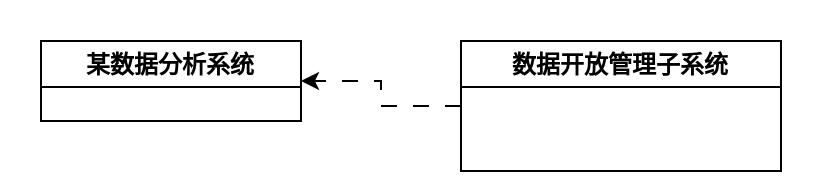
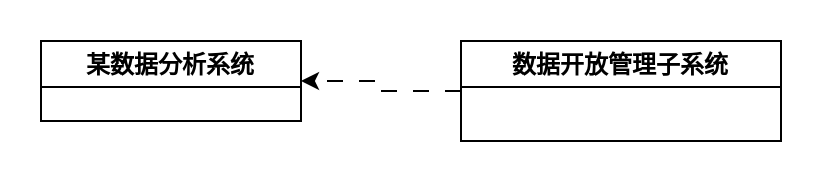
  <mxCell id="0" />
  <mxCell id="1" parent="0" />
  <mxCell id="2" value="某数据分析系统" style="swimlane;" vertex="1" parent="1"><mxGeometry x="20" y="20" width="130" height="40" as="geometry" /></mxCell>
  <mxCell id="3" style="edgeStyle=orthogonalEdgeStyle;rounded=0;orthogonalLoop=1;jettySize=auto;html=1;entryX=1;entryY=0.5;entryDx=0;entryDy=0;dashed=1;dashPattern=8 8;" edge="1" parent="1" source="4" target="2"><mxGeometry relative="1" as="geometry" /></mxCell>
- <mxCell id="4" value="数据开放管理子系统" style="swimlane;" vertex="1" parent="1"><mxGeometry x="230" y="20" width="160" height="65" as="geometry" /></mxCell>
+ <mxCell id="4" value="数据开放管理子系统" style="swimlane;" vertex="1" parent="1"><mxGeometry x="230" y="20" width="160" height="50" as="geometry" /></mxCell>
